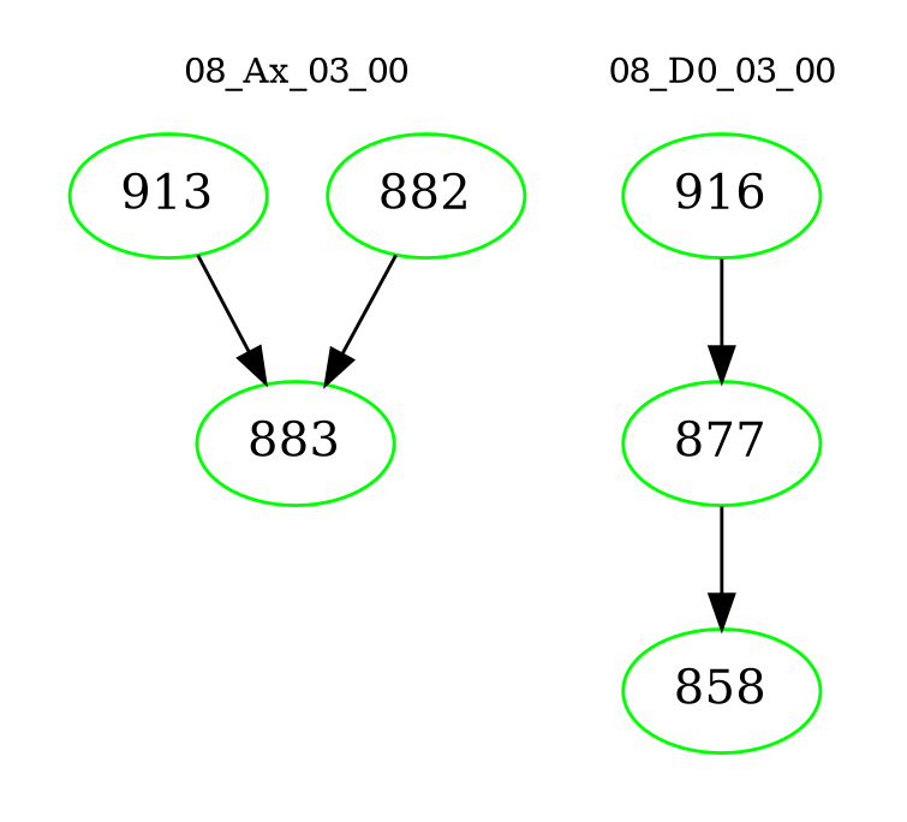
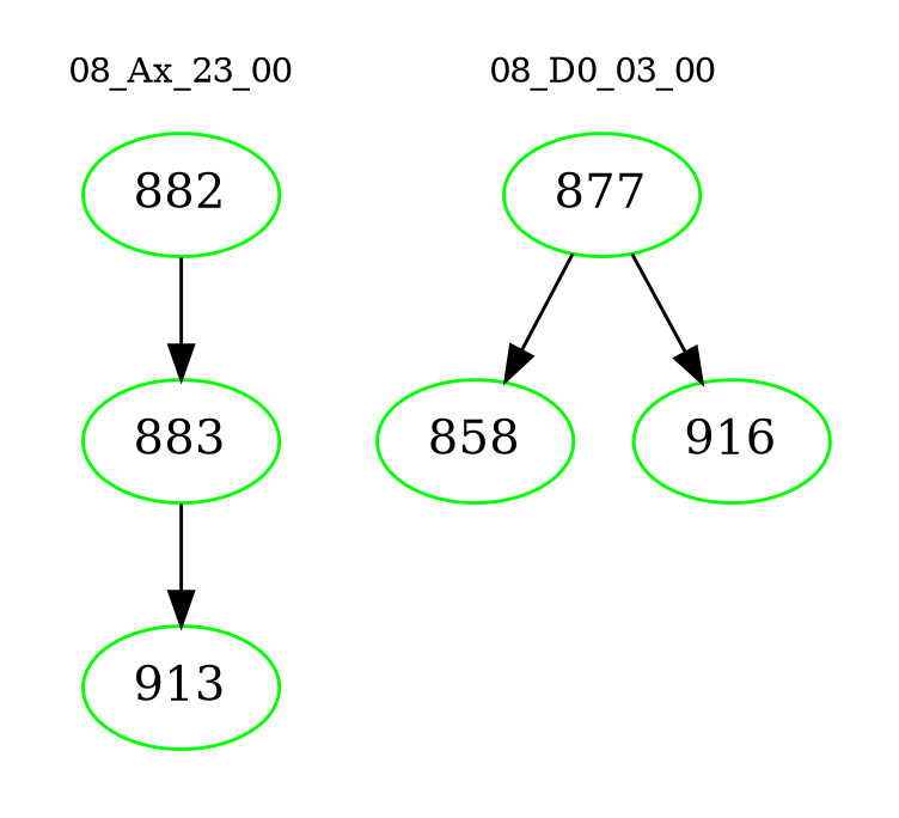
  digraph {
    node [color=green]
    edge [color=black]
    n1 [label=883]
    n2 [label=882]
    n3 [label=913]
    n4 [label=877]
    n5 [label=858]
    n6 [label=916]
    subgraph cluster_1 {
      color=white
      fontsize=10
-     label="08_Ax_03_00"
+     label="08_Ax_23_00"
      n1
      n2
      n3
    }
    subgraph cluster_2 {
      color=white
      fontsize=10
      label="08_D0_03_00"
      n4
      n5
      n6
    }
-   n3 -> n1
+   n1 -> n3
    n2 -> n1
    n4 -> n5
-   n6 -> n4
+   n4 -> n6
  }
